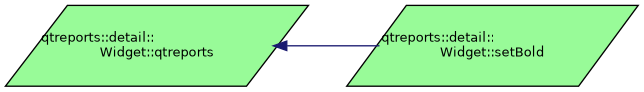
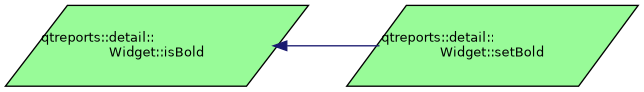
  digraph {
    rankdir=LR
    node [color=black fillcolor=palegreen fontname=Helvetica fontsize=10 shape=parallelogram style=filled]
-   n1 [fontcolor=black height=0.2 label="qtreports::detail::\lWidget::qtreports" width=0.4]
+   n1 [fontcolor=black height=0.2 label="qtreports::detail::\lWidget::isBold" width=0.4]
    n2 [height=0.2 label="qtreports::detail::\lWidget::setBold" width=0.4]
    n1 -> n2 [color=midnightblue dir=back fontname=Helvetica fontsize=10 labelfontname=Helvetica labelfontsize=10 style=solid]
  }
